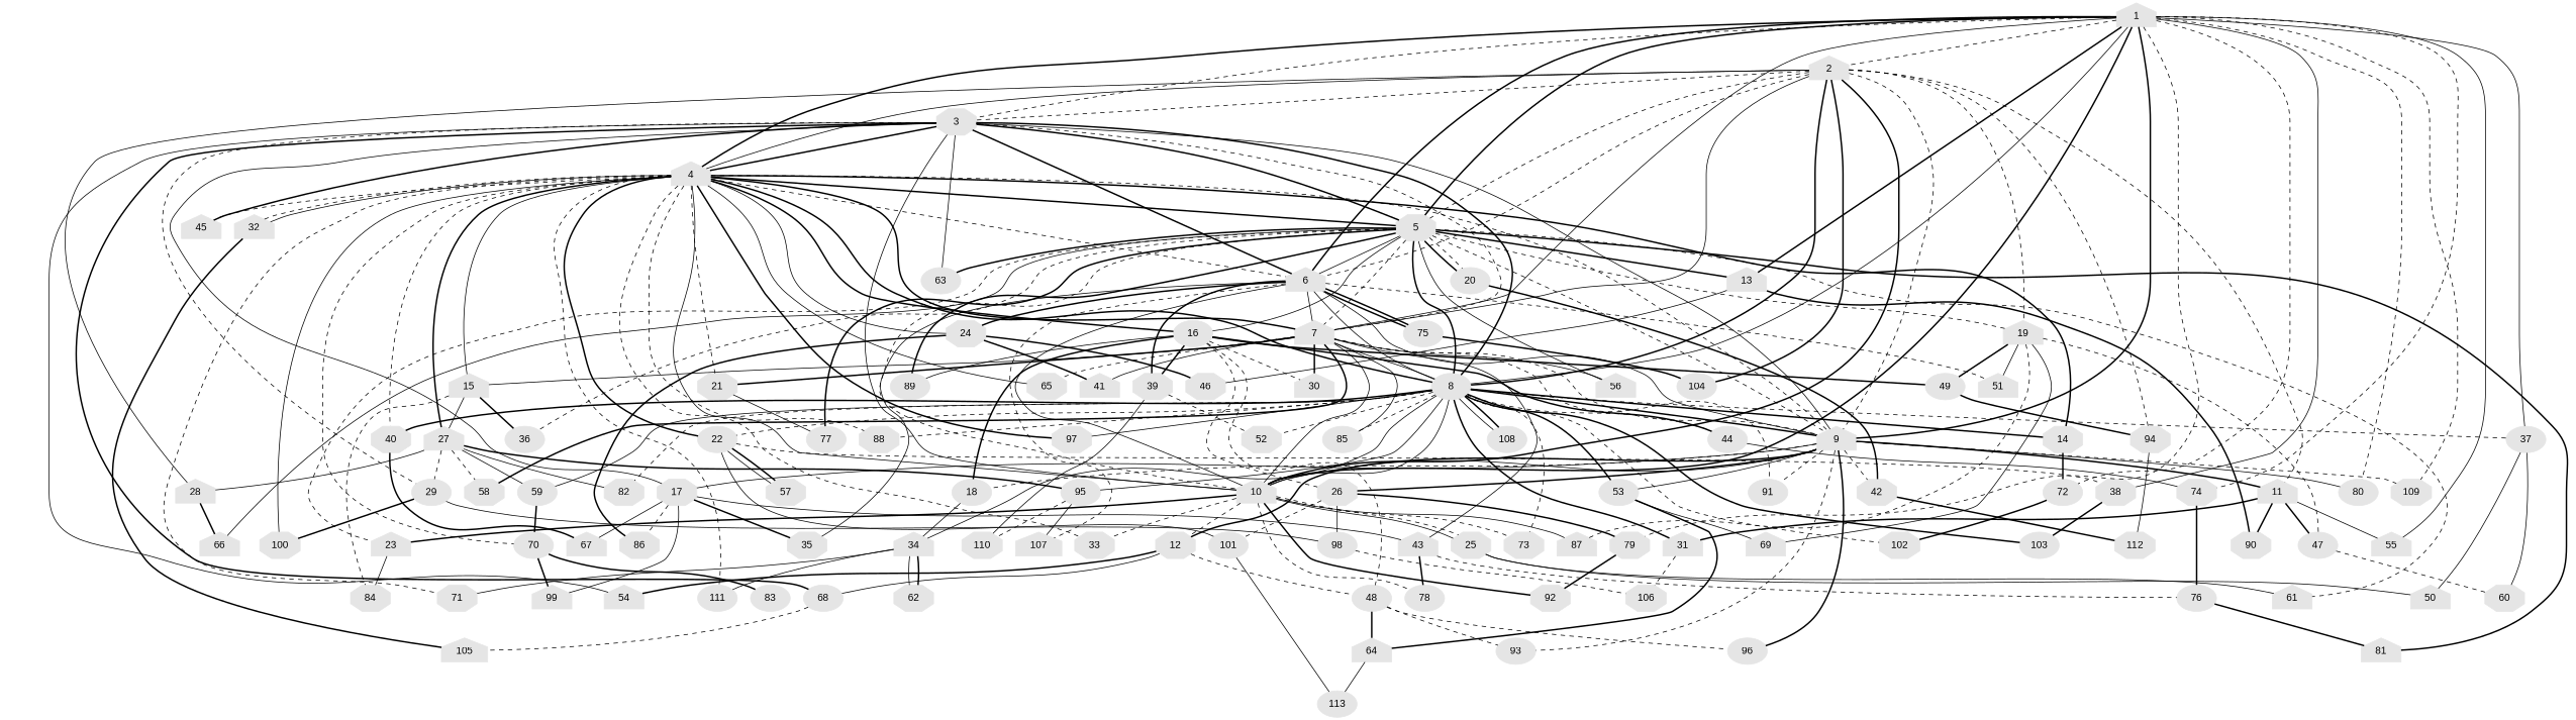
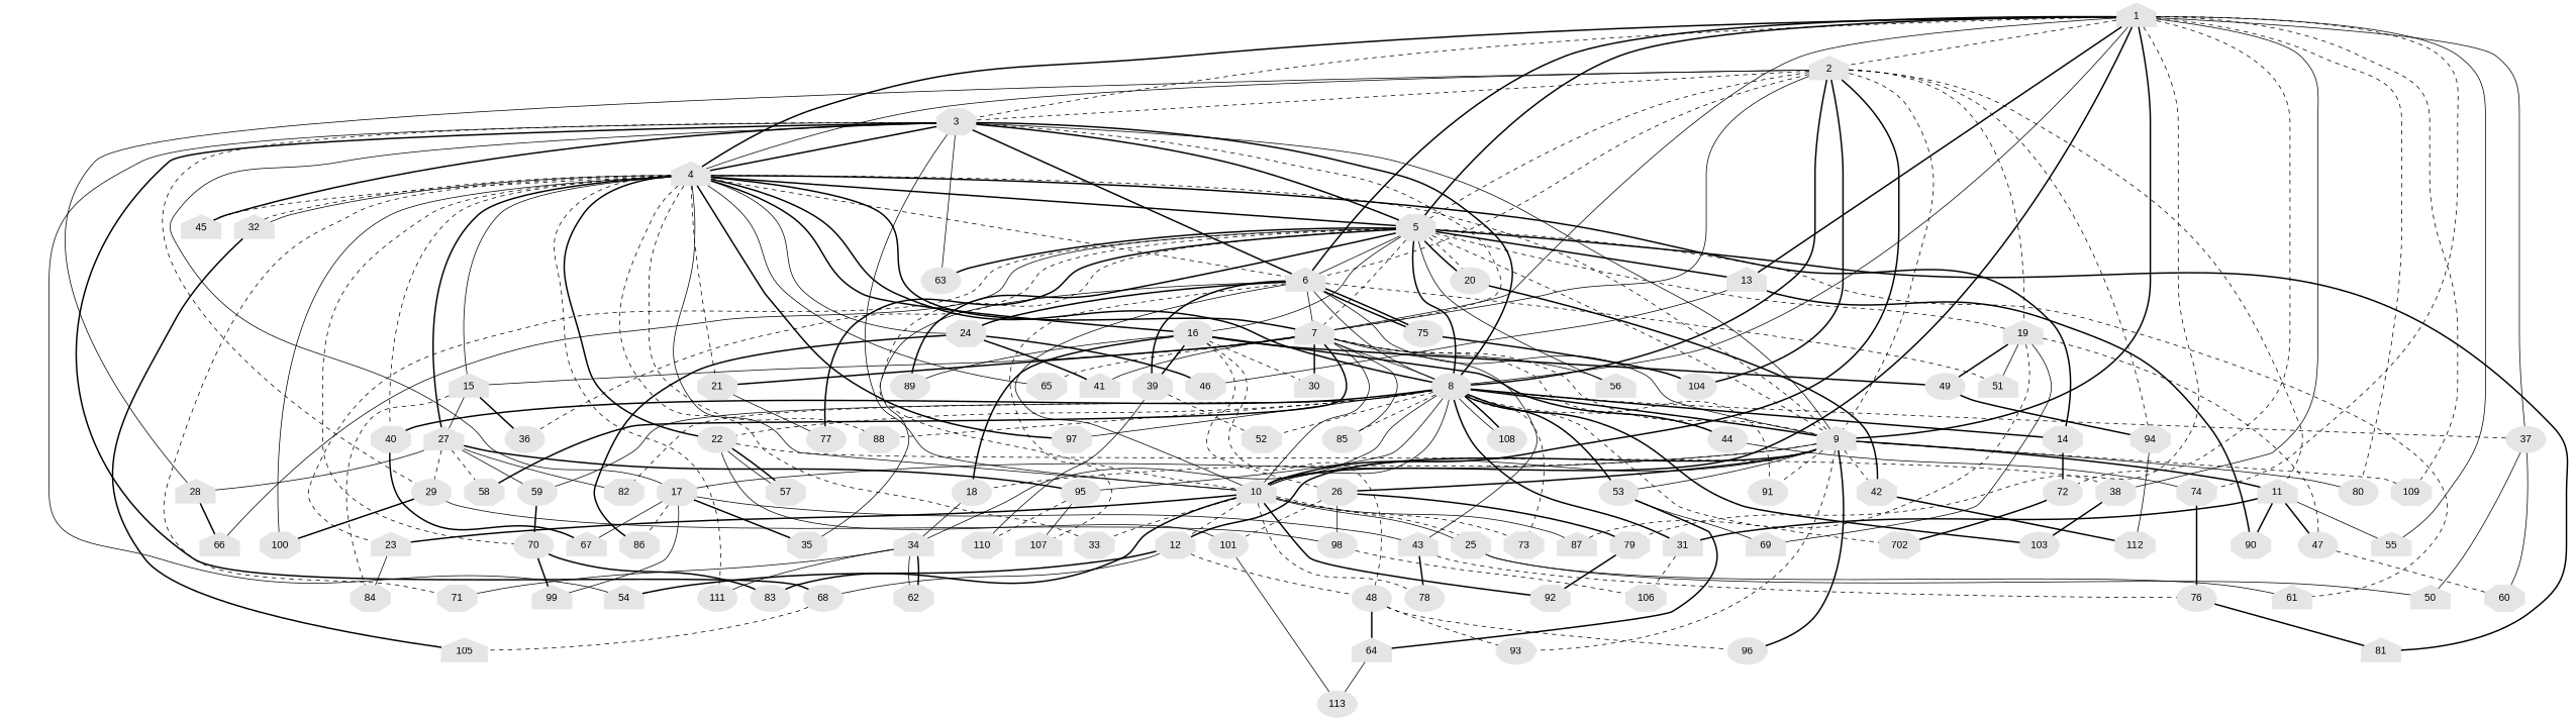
  graph {
    fontname="Liberation Sans"
    node [color=gray90 fontname="Liberation Sans" shape=octagon style=filled]
    edge [fontname="Liberation Sans" style=bold]
    1 [shape=house]
    2 [shape=house]
    3
    4 [shape=house]
    5
    6 [shape=house]
    7 [shape=house]
    8 [shape=ellipse]
    9 [shape=house]
    10 [shape=house]
    13 [shape=house]
    37 [shape=ellipse]
    38
    55 [shape=house]
    72 [shape=ellipse]
    74
    79
    80 [shape=ellipse]
    109
    11 [shape=house]
    19 [shape=house]
    28 [shape=house]
    94
    104 [shape=ellipse]
    17
    29 [shape=ellipse]
    45 [shape=house]
    54 [shape=house]
    63 [shape=ellipse]
    68 [shape=ellipse]
    14
    15 [shape=house]
    16 [shape=ellipse]
    21
    22 [shape=ellipse]
    24
    27 [shape=house]
    32 [shape=house]
    33
    40
    65
    70 [shape=ellipse]
    71
    88
    97
    100
    111 [shape=ellipse]
    20 [shape=ellipse]
    23 [shape=house]
    36 [shape=ellipse]
    56 [shape=house]
    61 [shape=house]
    66 [shape=house]
    77 [shape=ellipse]
    81 [shape=house]
    89 [shape=ellipse]
    35
    39
    51 [shape=house]
    75 [shape=ellipse]
    107 [shape=house]
    30 [shape=house]
    41 [shape=house]
    43 [shape=house]
    58
    85 [shape=ellipse]
    91 [shape=ellipse]
    31 [shape=house]
    34 [shape=house]
    44 [shape=ellipse]
    52
    53 [shape=ellipse]
    59 [shape=ellipse]
    73
    82
    95 [shape=ellipse]
-   102
+   102 [label=702]
    103 [shape=ellipse]
    108 [shape=ellipse]
    12
    18 [shape=ellipse]
    26
    42
    93 [shape=ellipse]
    96 [shape=ellipse]
    25
    78 [shape=ellipse]
    83 [shape=ellipse]
    87 [shape=house]
    92
    90
    46
    50 [shape=house]
    60
    76 [shape=ellipse]
    47 [shape=ellipse]
    49 [shape=ellipse]
    69 [shape=house]
    112
    67 [shape=house]
    86
    99 [shape=house]
    98 [shape=ellipse]
    105 [shape=house]
    84
    48 [shape=ellipse]
    57
    101 [shape=ellipse]
    110
    106
    62
    64 [shape=house]
    113 [shape=ellipse]
    1 -- 2 [style=dashed]
    1 -- 3 [style=dashed]
    1 -- 4
    1 -- 5
    1 -- 6
    1 -- 7 [style=solid]
    1 -- 8 [style=solid]
    1 -- 9
    1 -- 10
    1 -- 13
    1 -- 37 [style=solid]
    1 -- 38 [style=solid]
    1 -- 55 [style=solid]
    1 -- 72 [style=dashed]
    1 -- 74 [style=dashed]
    1 -- 79 [style=dashed]
    1 -- 80 [style=dashed]
    1 -- 109 [style=dashed]
    2 -- 3 [style=dashed]
    2 -- 4 [style=solid]
    2 -- 5 [style=dashed]
    2 -- 6 [style=dashed]
    2 -- 7 [style=solid]
    2 -- 8
    2 -- 9 [style=dashed]
    2 -- 10
    2 -- 11 [style=dashed]
    2 -- 19 [style=dashed]
    2 -- 28 [style=solid]
    2 -- 94 [style=dashed]
    2 -- 104
    3 -- 4
    3 -- 5
    3 -- 6
    3 -- 7 [style=dashed]
    3 -- 8
    3 -- 9 [style=solid]
    3 -- 10 [style=solid]
    3 -- 17 [style=solid]
    3 -- 29 [style=dashed]
    3 -- 45
    3 -- 54 [style=solid]
    3 -- 63 [style=solid]
    3 -- 68
    4 -- 5
    4 -- 6 [style=dashed]
    4 -- 7
    4 -- 8
    4 -- 9 [style=dashed]
    4 -- 10 [style=solid]
    4 -- 45 [style=dashed]
    4 -- 14
    4 -- 15 [style=solid]
    4 -- 16
    4 -- 21 [style=dashed]
    4 -- 22
    4 -- 24 [style=solid]
    4 -- 27
    4 -- 32 [style=dashed]
    4 -- 32 [style=solid]
    4 -- 33 [style=dashed]
    4 -- 40 [style=dashed]
    4 -- 65 [style=solid]
    4 -- 70 [style=dashed]
    4 -- 71 [style=dashed]
    4 -- 88 [style=dashed]
    4 -- 97
    4 -- 100 [style=solid]
    4 -- 111 [style=dashed]
    5 -- 6 [style=solid]
    5 -- 7 [style=dashed]
    5 -- 8
    5 -- 9 [style=dashed]
    5 -- 10 [style=dashed]
    5 -- 13
    5 -- 19 [style=dashed]
    5 -- 63
    5 -- 16 [style=solid]
    5 -- 20
    5 -- 20 [style=dashed]
    5 -- 23 [style=dashed]
    5 -- 36 [style=dashed]
    5 -- 56 [style=solid]
    5 -- 61 [style=dashed]
    5 -- 66 [style=solid]
    5 -- 77
    5 -- 81
    5 -- 89
    6 -- 7 [style=solid]
    6 -- 8 [style=solid]
    6 -- 9 [style=solid]
    6 -- 10 [style=solid]
    6 -- 24
    6 -- 35 [style=solid]
    6 -- 39
    6 -- 51 [style=dashed]
    6 -- 75
    6 -- 75
    6 -- 107 [style=dashed]
    7 -- 8 [style=solid]
    7 -- 9 [style=dashed]
    7 -- 10 [style=solid]
    7 -- 15 [style=solid]
    7 -- 21
    7 -- 65 [style=dashed]
    7 -- 56 [style=solid]
    7 -- 30
    7 -- 41 [style=solid]
    7 -- 43 [style=solid]
    7 -- 58
    7 -- 85 [style=solid]
    7 -- 91 [style=dashed]
    8 -- 9
    8 -- 10 [style=solid]
    8 -- 37 [style=dashed]
    8 -- 14
    8 -- 22 [style=dashed]
    8 -- 40
    8 -- 88 [style=dashed]
    8 -- 97 [style=solid]
    8 -- 85 [style=dashed]
    8 -- 31
    8 -- 34 [style=solid]
    8 -- 44 [style=dashed]
    8 -- 52 [style=dashed]
    8 -- 53
    8 -- 59 [style=solid]
    8 -- 73 [style=dashed]
    8 -- 82 [style=dashed]
    8 -- 95 [style=solid]
    8 -- 102 [style=dashed]
    8 -- 103
    8 -- 108 [style=solid]
    8 -- 108
    9 -- 10 [style=solid]
    9 -- 80 [style=solid]
    9 -- 109 [style=dashed]
    9 -- 11
    9 -- 17 [style=solid]
    9 -- 91 [style=dashed]
    9 -- 53 [style=solid]
    9 -- 12
    9 -- 18 [style=dashed]
    9 -- 26
    9 -- 42 [style=dashed]
    9 -- 93 [style=dashed]
    9 -- 96
    10 -- 33 [style=dashed]
    10 -- 23
    10 -- 73 [style=dashed]
    10 -- 12 [style=dashed]
    10 -- 25 [style=solid]
    10 -- 25 [style=dashed]
    10 -- 78 [style=dashed]
+   10 -- 83
    10 -- 87 [style=solid]
    10 -- 92
    13 -- 90
    13 -- 46 [style=solid]
    37 -- 50 [style=solid]
    37 -- 60 [style=solid]
    38 -- 103
    72 -- 102
    74 -- 76
    79 -- 92
    11 -- 55 [style=solid]
    11 -- 31
    11 -- 90
    11 -- 47
    19 -- 51 [style=solid]
    19 -- 87 [style=dashed]
    19 -- 47 [style=dashed]
    19 -- 49
    19 -- 69 [style=solid]
    28 -- 66
    94 -- 112 [style=solid]
    17 -- 35
    17 -- 43 [style=solid]
    17 -- 67 [style=solid]
    17 -- 86 [style=dashed]
    17 -- 99 [style=solid]
    29 -- 100
    29 -- 98 [style=solid]
    68 -- 105 [style=dashed]
    14 -- 72
    15 -- 27 [style=solid]
    15 -- 36
    15 -- 84 [style=dashed]
    16 -- 89 [style=solid]
    16 -- 39
    16 -- 30 [style=dashed]
    16 -- 44
    16 -- 18
    16 -- 26 [style=dashed]
    16 -- 49
    16 -- 48 [style=dashed]
    21 -- 77 [style=solid]
    22 -- 38 [style=dashed]
    22 -- 57 [style=solid]
    22 -- 57
    22 -- 101 [style=solid]
    24 -- 41
    24 -- 46
    24 -- 86
    27 -- 28 [style=solid]
    27 -- 29 [style=dashed]
    27 -- 58 [style=dashed]
    27 -- 59 [style=solid]
    27 -- 82 [style=solid]
    27 -- 95
    32 -- 105
    40 -- 67
    70 -- 83
    70 -- 99
    20 -- 42
    23 -- 84 [style=solid]
    39 -- 52 [style=dashed]
    39 -- 110 [style=solid]
    75 -- 104
    43 -- 78
    43 -- 76 [style=dashed]
    31 -- 106 [style=dashed]
    34 -- 71 [style=solid]
    34 -- 111 [style=solid]
    34 -- 62 [style=solid]
    34 -- 62
    44 -- 74 [style=solid]
    53 -- 69 [style=solid]
    53 -- 64
    59 -- 70
    95 -- 107 [style=solid]
    95 -- 110 [style=dashed]
    12 -- 54
    12 -- 68 [style=solid]
    12 -- 48 [style=dashed]
    18 -- 34 [style=solid]
    26 -- 79
    26 -- 98 [style=solid]
    26 -- 101 [style=dashed]
    42 -- 112
    25 -- 61 [style=solid]
    25 -- 50 [style=solid]
    76 -- 81
    47 -- 60 [style=dashed]
    49 -- 94
    98 -- 106 [style=dashed]
    48 -- 93 [style=dashed]
    48 -- 96 [style=dashed]
    48 -- 64
    101 -- 113 [style=solid]
    64 -- 113 [style=solid]
  }
